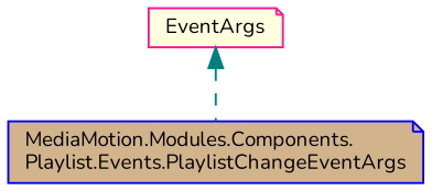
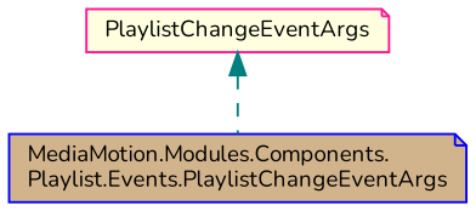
  digraph {
    fontname=Nunito
    node [fontname=Nunito fontsize=10 shape=note style=filled]
    n1 [color=blue fillcolor=tan fontcolor=black height=0.2 label="MediaMotion.Modules.Components.\lPlaylist.Events.PlaylistChangeEventArgs" width=0.4]
-   n2 [color=deeppink fillcolor=lightyellow height=0.2 label=EventArgs width=0.4]
+   n2 [color=deeppink fillcolor=lightyellow height=0.2 label=PlaylistChangeEventArgs width=0.4]
    n2 -> n1 [color=teal dir=back fontname=Nunito fontsize=10 labelfontname=Helvetica labelfontsize=10 style=dashed]
  }
